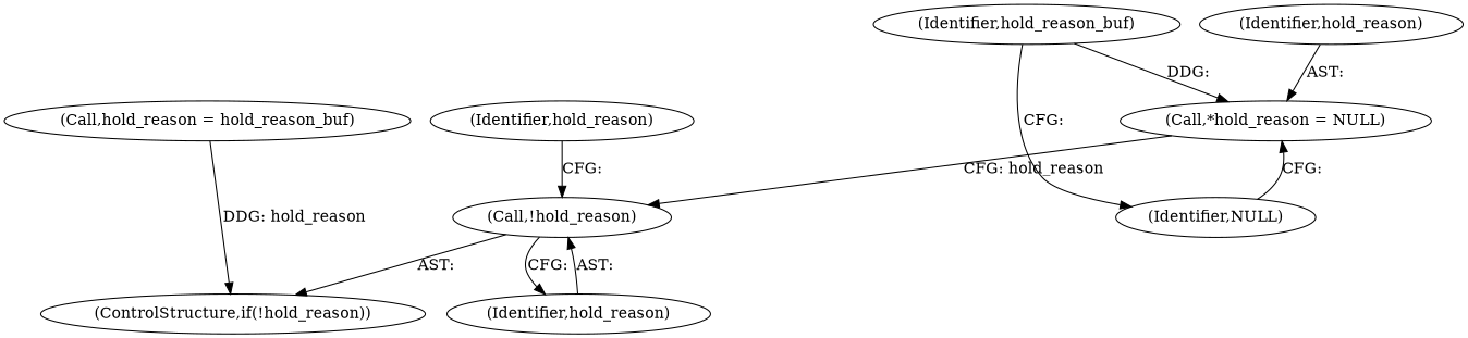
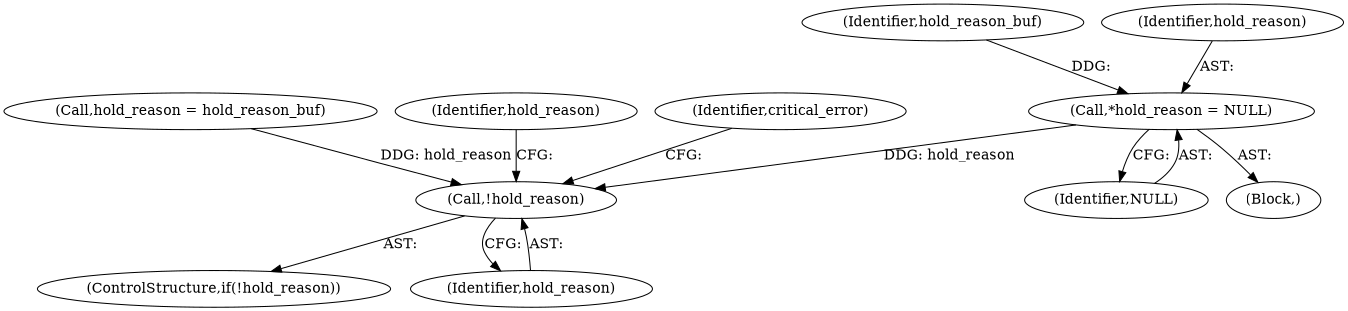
  digraph {
    n1 [label="(Call,*hold_reason = NULL)"]
    n2 [label="(Call,!hold_reason)"]
    n3 [label="(Identifier,NULL)"]
+   n4 [label="(Block,)"]
    n5 [label="(ControlStructure,if(!hold_reason))"]
    n6 [label="(Identifier,hold_reason)"]
    n7 [label="(Identifier,hold_reason)"]
    n8 [label="(Identifier,hold_reason)"]
    n9 [label="(Call,hold_reason = hold_reason_buf)"]
    n10 [label="(Identifier,hold_reason_buf)"]
-   n1 -> n2 [label="CFG: hold_reason"]
-   n10 -> n3 [label="CFG: "]
+   n11 [label="(Identifier,critical_error)"]
+   n1 -> n2 [label="DDG: hold_reason"]
+   n1 -> n3 [label="CFG: "]
+   n1 -> n4 [label="AST: "]
    n2 -> n5 [label="AST: "]
    n2 -> n6 [label="CFG: "]
-   n3 -> n1 [label="CFG: "]
+   n3 -> n1 [label="AST: "]
    n6 -> n2 [label="AST: "]
    n7 -> n2 [label="CFG: "]
    n8 -> n1 [label="AST: "]
-   n9 -> n5 [label="DDG: hold_reason"]
+   n9 -> n2 [label="DDG: hold_reason"]
    n10 -> n1 [label="DDG: "]
+   n11 -> n2 [label="CFG: "]
  }
